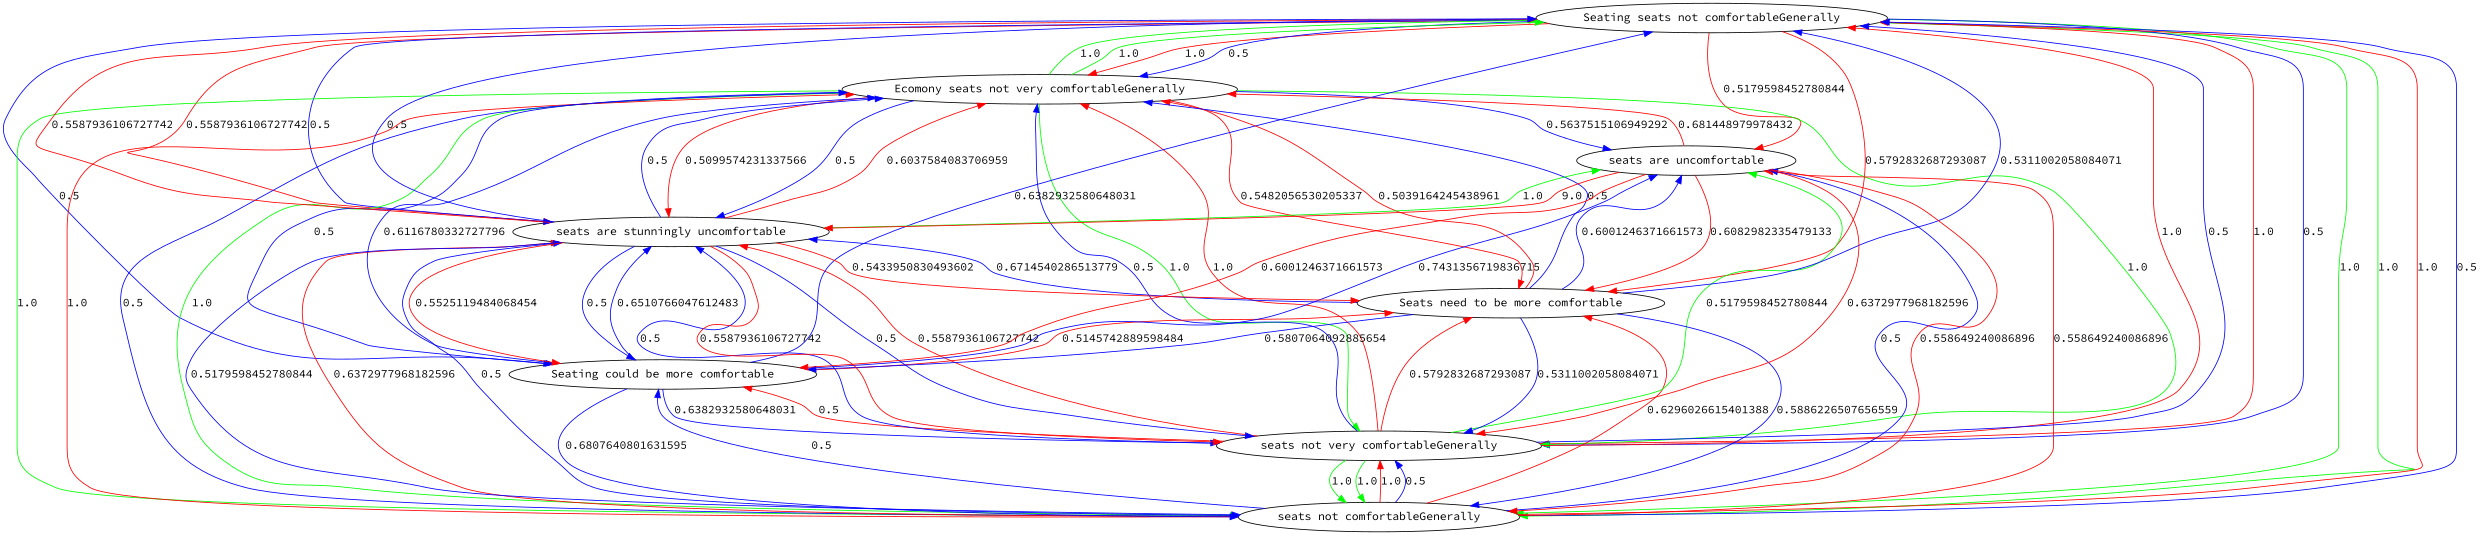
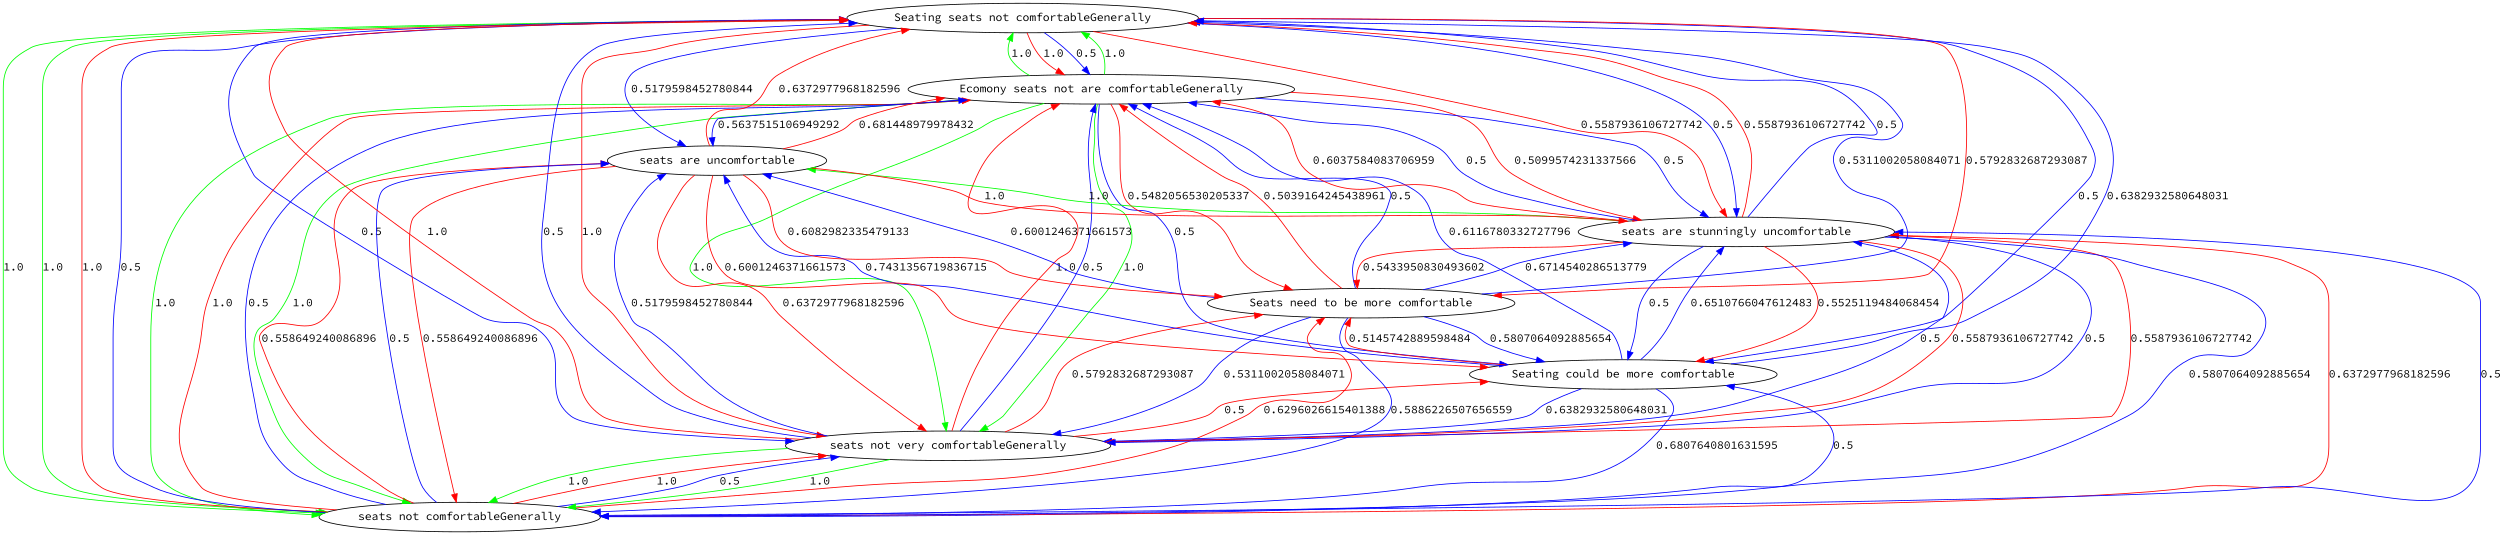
  digraph {
    fontname="Source Code Pro"
    node [fontname="Source Code Pro"]
    edge [color=blue fontname="Source Code Pro"]
    n1 [label="Seating seats not comfortableGenerally"]
-   "Ecomony seats not very comfortableGenerally"
+   "Ecomony seats not very comfortableGenerally" [label="Ecomony seats not are comfortableGenerally"]
    "seats not comfortableGenerally"
    "seats not very comfortableGenerally"
    "Seating could be more comfortable"
    "Seats need to be more comfortable"
    "seats are stunningly uncomfortable"
    "seats are uncomfortable"
    n1 -> "Ecomony seats not very comfortableGenerally" [color=red label=1.0]
    n1 -> "Ecomony seats not very comfortableGenerally" [label=0.5]
    n1 -> "seats not comfortableGenerally" [color=green label=1.0]
    n1 -> "seats not comfortableGenerally" [color=green label=1.0]
    n1 -> "seats not very comfortableGenerally" [color=red label=1.0]
    n1 -> "seats not very comfortableGenerally" [label=0.5]
    n1 -> "Seating could be more comfortable" [label=0.5]
    n1 -> "Seats need to be more comfortable" [color=red label=0.5792832687293087]
    n1 -> "seats are stunningly uncomfortable" [color=red label=0.5587936106727742]
    n1 -> "seats are stunningly uncomfortable" [label=0.5]
-   n1 -> "seats are uncomfortable" [color=red label=0.5179598452780844]
+   n1 -> "seats are uncomfortable" [label=0.5179598452780844]
    "Ecomony seats not very comfortableGenerally" -> n1 [color=green label=1.0]
    "Ecomony seats not very comfortableGenerally" -> n1 [color=green label=1.0]
    "Ecomony seats not very comfortableGenerally" -> "seats not comfortableGenerally" [color=green label=1.0]
    "Ecomony seats not very comfortableGenerally" -> "seats not comfortableGenerally" [color=green label=1.0]
    "Ecomony seats not very comfortableGenerally" -> "seats not very comfortableGenerally" [color=green label=1.0]
    "Ecomony seats not very comfortableGenerally" -> "seats not very comfortableGenerally" [color=green label=1.0]
    "Ecomony seats not very comfortableGenerally" -> "Seating could be more comfortable" [label=0.5]
    "Ecomony seats not very comfortableGenerally" -> "Seats need to be more comfortable" [color=red label=0.5482056530205337]
    "Ecomony seats not very comfortableGenerally" -> "seats are stunningly uncomfortable" [color=red label=0.5099574231337566]
    "Ecomony seats not very comfortableGenerally" -> "seats are stunningly uncomfortable" [label=0.5]
    "Ecomony seats not very comfortableGenerally" -> "seats are uncomfortable" [label=0.5637515106949292]
    "seats not comfortableGenerally" -> n1 [color=red label=1.0]
    "seats not comfortableGenerally" -> n1 [label=0.5]
    "seats not comfortableGenerally" -> "Ecomony seats not very comfortableGenerally" [color=red label=1.0]
    "seats not comfortableGenerally" -> "Ecomony seats not very comfortableGenerally" [label=0.5]
    "seats not comfortableGenerally" -> "seats not very comfortableGenerally" [color=red label=1.0]
    "seats not comfortableGenerally" -> "seats not very comfortableGenerally" [label=0.5]
    "seats not comfortableGenerally" -> "Seating could be more comfortable" [label=0.5]
    "seats not comfortableGenerally" -> "Seats need to be more comfortable" [color=red label=0.6296026615401388]
    "seats not comfortableGenerally" -> "seats are stunningly uncomfortable" [color=red label=0.6372977968182596]
    "seats not comfortableGenerally" -> "seats are stunningly uncomfortable" [label=0.5]
    "seats not comfortableGenerally" -> "seats are uncomfortable" [color=red label=0.558649240086896]
    "seats not comfortableGenerally" -> "seats are uncomfortable" [label=0.5]
    "seats not very comfortableGenerally" -> n1 [color=red label=1.0]
    "seats not very comfortableGenerally" -> n1 [label=0.5]
    "seats not very comfortableGenerally" -> "Ecomony seats not very comfortableGenerally" [color=red label=1.0]
    "seats not very comfortableGenerally" -> "Ecomony seats not very comfortableGenerally" [label=0.5]
    "seats not very comfortableGenerally" -> "seats not comfortableGenerally" [color=green label=1.0]
    "seats not very comfortableGenerally" -> "seats not comfortableGenerally" [color=green label=1.0]
    "seats not very comfortableGenerally" -> "Seating could be more comfortable" [color=red label=0.5]
    "seats not very comfortableGenerally" -> "Seats need to be more comfortable" [color=red label=0.5792832687293087]
    "seats not very comfortableGenerally" -> "seats are stunningly uncomfortable" [color=red label=0.5587936106727742]
    "seats not very comfortableGenerally" -> "seats are stunningly uncomfortable" [label=0.5]
-   "seats not very comfortableGenerally" -> "seats are uncomfortable" [color=green label=0.5179598452780844]
+   "seats not very comfortableGenerally" -> "seats are uncomfortable" [label=0.5179598452780844]
    "Seating could be more comfortable" -> n1 [label=0.6382932580648031]
    "Seating could be more comfortable" -> "Ecomony seats not very comfortableGenerally" [label=0.6116780332727796]
    "Seating could be more comfortable" -> "seats not comfortableGenerally" [label=0.6807640801631595]
    "Seating could be more comfortable" -> "seats not very comfortableGenerally" [label=0.6382932580648031]
    "Seating could be more comfortable" -> "Seats need to be more comfortable" [color=red label=0.5145742889598484]
    "Seating could be more comfortable" -> "seats are stunningly uncomfortable" [label=0.6510766047612483]
    "Seating could be more comfortable" -> "seats are uncomfortable" [label=0.7431356719836715]
    "Seats need to be more comfortable" -> n1 [label=0.5311002058084071]
    "Seats need to be more comfortable" -> "Ecomony seats not very comfortableGenerally" [color=red label=0.5039164245438961]
    "Seats need to be more comfortable" -> "Ecomony seats not very comfortableGenerally" [label=0.5]
    "Seats need to be more comfortable" -> "seats not comfortableGenerally" [label=0.5886226507656559]
    "Seats need to be more comfortable" -> "seats not very comfortableGenerally" [label=0.5311002058084071]
    "Seats need to be more comfortable" -> "Seating could be more comfortable" [label=0.5807064092885654]
    "Seats need to be more comfortable" -> "seats are stunningly uncomfortable" [label=0.6714540286513779]
    "Seats need to be more comfortable" -> "seats are uncomfortable" [label=0.6001246371661573]
    "seats are stunningly uncomfortable" -> n1 [color=red label=0.5587936106727742]
    "seats are stunningly uncomfortable" -> n1 [label=0.5]
    "seats are stunningly uncomfortable" -> "Ecomony seats not very comfortableGenerally" [color=red label=0.6037584083706959]
    "seats are stunningly uncomfortable" -> "Ecomony seats not very comfortableGenerally" [label=0.5]
-   "seats are stunningly uncomfortable" -> "seats not comfortableGenerally" [label=0.5179598452780844]
+   "seats are stunningly uncomfortable" -> "seats not comfortableGenerally" [label=0.5807064092885654]
    "seats are stunningly uncomfortable" -> "seats not very comfortableGenerally" [color=red label=0.5587936106727742]
    "seats are stunningly uncomfortable" -> "seats not very comfortableGenerally" [label=0.5]
    "seats are stunningly uncomfortable" -> "Seating could be more comfortable" [color=red label=0.5525119484068454]
    "seats are stunningly uncomfortable" -> "Seating could be more comfortable" [label=0.5]
    "seats are stunningly uncomfortable" -> "Seats need to be more comfortable" [color=red label=0.5433950830493602]
    "seats are stunningly uncomfortable" -> "seats are uncomfortable" [color=green label=1.0]
+   "seats are uncomfortable" -> n1 [color=red label=0.6372977968182596]
    "seats are uncomfortable" -> "Ecomony seats not very comfortableGenerally" [color=red label=0.681448979978432]
    "seats are uncomfortable" -> "seats not comfortableGenerally" [color=red label=0.558649240086896]
    "seats are uncomfortable" -> "seats not very comfortableGenerally" [color=red label=0.6372977968182596]
    "seats are uncomfortable" -> "Seating could be more comfortable" [color=red label=0.6001246371661573]
    "seats are uncomfortable" -> "Seats need to be more comfortable" [color=red label=0.6082982335479133]
-   "seats are uncomfortable" -> "seats are stunningly uncomfortable" [color=red label=9.0]
+   "seats are uncomfortable" -> "seats are stunningly uncomfortable" [color=red label=1.0]
  }
